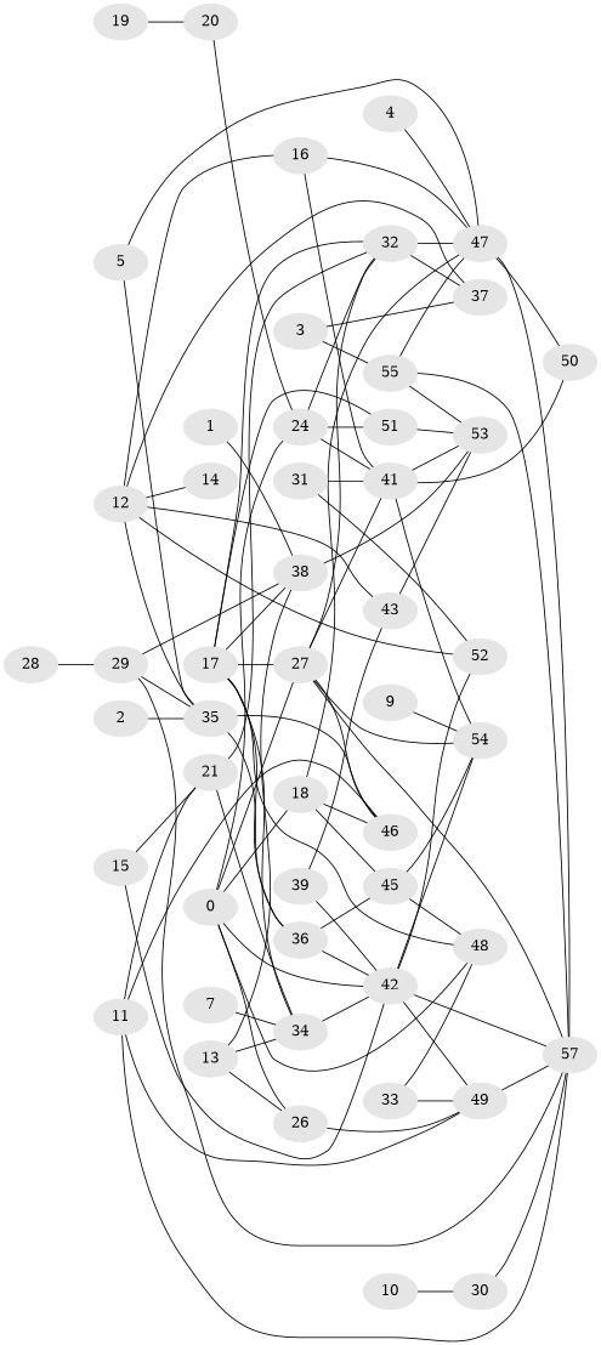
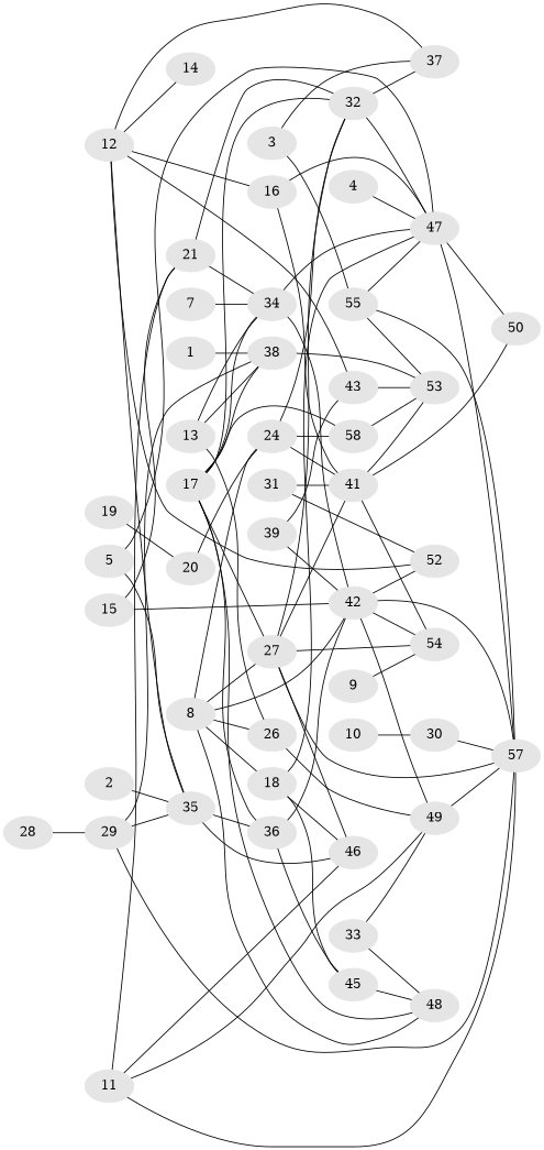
  graph {
    rankdir=LR
    node [color=gray90 style=filled]
    edge [weight=1.0]
    1
    38
    53
    2
    35
    46
    36
    n8 [label=55]
    3
    37
    47
    57
    4
    50
    5
    7
    34
    42
-   8 [label=0]
+   8
    18
    24
    26
    27
    48
    45
    41
    32
-   51
+   51 [label=58]
    49
    54
    52
    9
    10
    30
    11
    21
    12
    14
    16
    n40 [label=43]
    13
    15
    17
    19
    20
    28
    29
    31
    33
    39
    1 -- 38
    38 -- 53
    2 -- 35
    35 -- 46
    35 -- 36
    36 -- 42
    36 -- 45
    n8 -- 53
    n8 -- 47
    n8 -- 57
    3 -- n8
    3 -- 37
    47 -- 57
    47 -- 50
    4 -- 47
    5 -- 35
    5 -- 47
    7 -- 34
+   34 -- 47
    34 -- 42
    42 -- 57
    42 -- 49
    42 -- 54
    42 -- 52
    8 -- 42
    8 -- 18
    8 -- 24
    8 -- 26
    8 -- 27
    8 -- 48
    18 -- 46
    18 -- 47
    18 -- 45
    24 -- 41
    24 -- 32
    24 -- 51
    26 -- 49
    27 -- 46
    27 -- 57
    27 -- 41
    27 -- 32
    27 -- 54
    45 -- 48
-   45 -- 54
    41 -- 53
    41 -- 50
    41 -- 54
    32 -- 37
    32 -- 47
    51 -- 53
    49 -- 57
    9 -- 54
    10 -- 30
    30 -- 57
    11 -- 46
    11 -- 57
    11 -- 49
    11 -- 21
    21 -- 34
    21 -- 32
    12 -- 35
    12 -- 37
    12 -- 52
    12 -- 14
    12 -- 16
    12 -- n40
    16 -- 47
    16 -- 41
    n40 -- 53
    13 -- 38
    13 -- 34
    13 -- 26
    15 -- 42
    15 -- 21
    17 -- 38
    17 -- 36
    17 -- 34
    17 -- 27
    17 -- 48
    17 -- 32
    17 -- 51
    19 -- 20
    20 -- 24
    28 -- 29
    29 -- 38
    29 -- 35
    29 -- 57
    31 -- 41
    31 -- 52
    33 -- 48
    33 -- 49
    39 -- 42
    39 -- n40
  }
